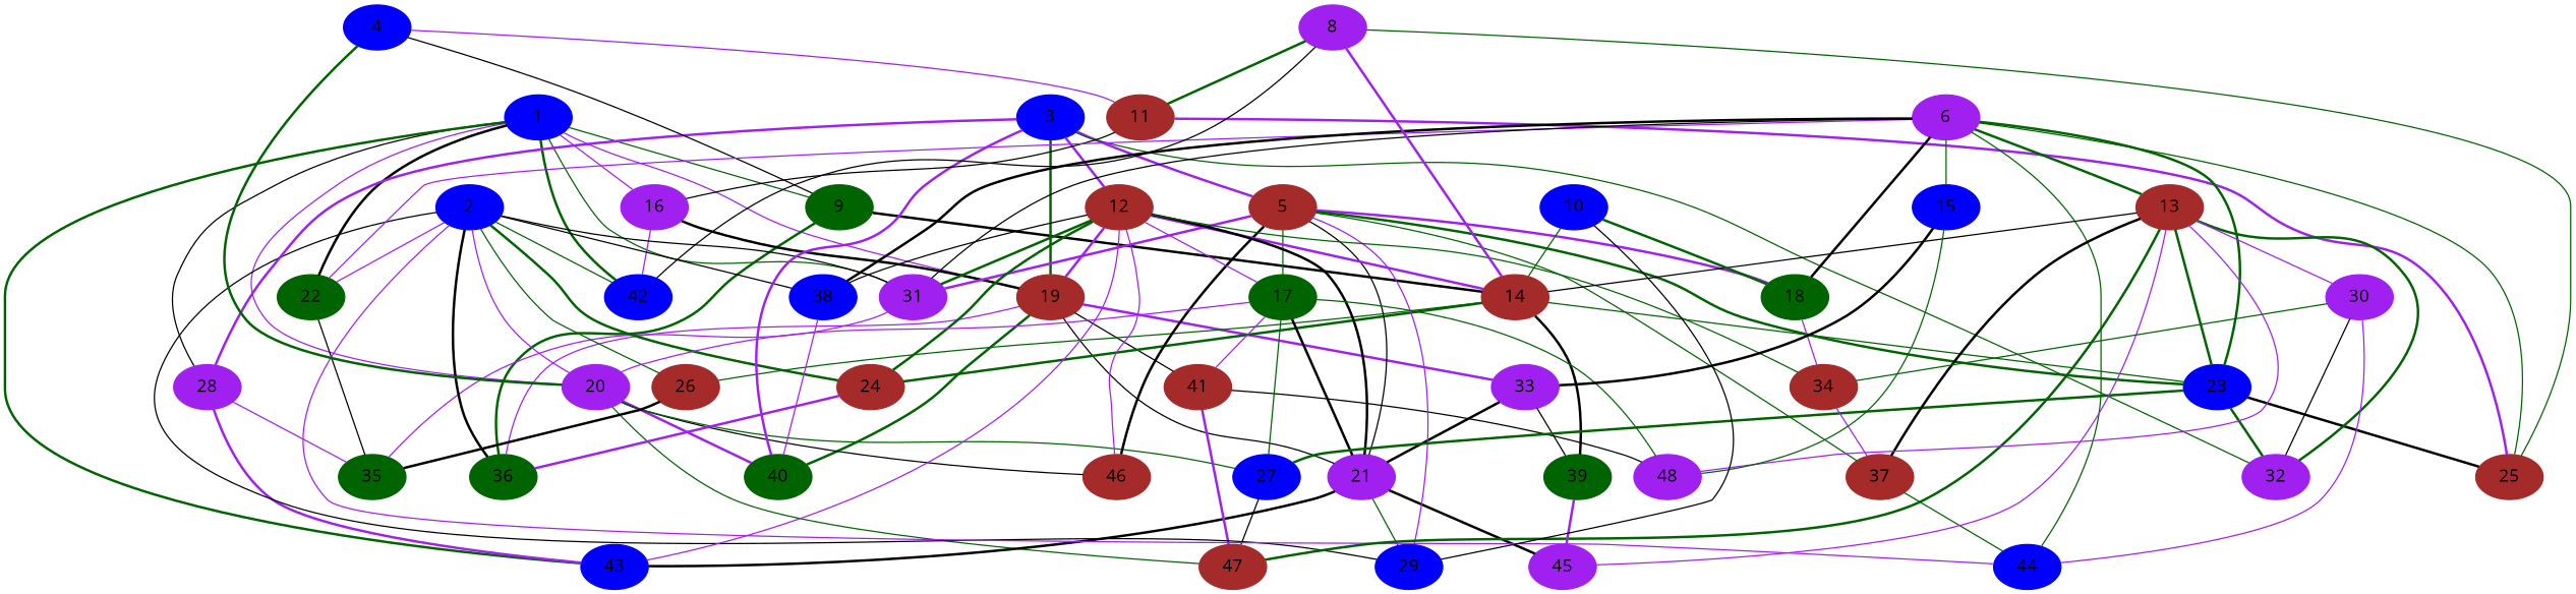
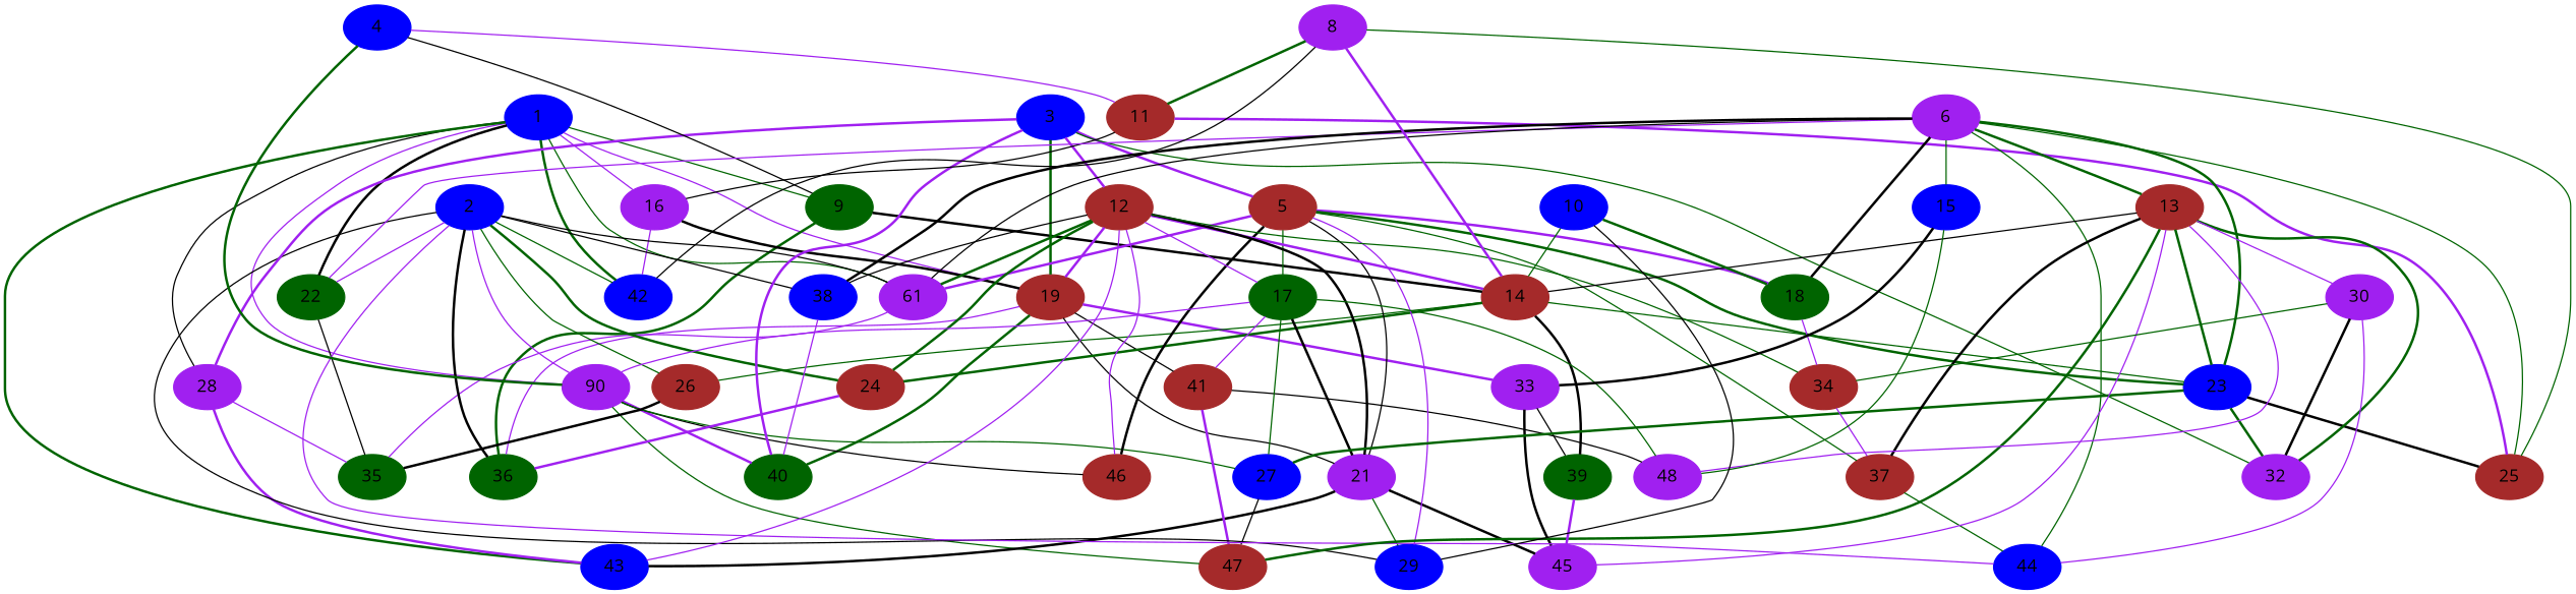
  graph {
    fontname="Open Sans"
    node [color=brown fontname="Open Sans" style=filled]
    edge [color=darkgreen fontname="Open Sans" style=solid weight=1.0]
    1 [color=blue]
    9 [color=darkgreen]
    16 [color=purple]
    19
-   20 [color=purple]
+   20 [color=purple label=90]
    22 [color=darkgreen]
    28 [color=purple]
-   31 [color=purple]
+   31 [color=purple label=61]
    42 [color=blue]
    43 [color=blue]
    36 [color=darkgreen]
    14
    40 [color=darkgreen]
    21 [color=purple]
    33 [color=purple]
    41
    46
    47
    27 [color=blue]
    35 [color=darkgreen]
    2 [color=blue]
    24
    26
    29 [color=blue]
    38 [color=blue]
    44 [color=blue]
    3 [color=blue]
    5
    12
    32 [color=purple]
    17 [color=darkgreen]
    18 [color=darkgreen]
    23 [color=blue]
    37
    34
    4 [color=blue]
    11
    25
    48 [color=purple]
    45 [color=purple]
    6 [color=purple]
    13
    15 [color=blue]
    30 [color=purple]
    8 [color=purple]
    39 [color=darkgreen]
    10 [color=blue]
    1 -- 9
    1 -- 16 [color=purple]
    1 -- 19 [color=purple]
    1 -- 20 [color=purple]
    1 -- 22 [color=black style=bold]
    1 -- 28 [color=black]
    1 -- 31
    1 -- 42 [style=bold]
    1 -- 43 [style=bold]
    9 -- 36 [style=bold]
    9 -- 14 [color=black style=bold]
    16 -- 19 [color=black style=bold]
    16 -- 42 [color=purple]
    19 -- 36 [color=purple]
    19 -- 40 [style=bold]
    19 -- 21 [color=black]
    19 -- 33 [color=purple style=bold]
    19 -- 41 [color=black]
    20 -- 40 [color=purple style=bold]
    20 -- 46 [color=black]
    20 -- 47
    20 -- 27
    22 -- 35 [color=black]
    28 -- 43 [color=purple style=bold]
    28 -- 35 [color=purple]
    31 -- 35 [color=purple]
    14 -- 24 [style=bold]
    14 -- 26 [weight=2.0]
    14 -- 23
    14 -- 39 [color=black style=bold weight=2.0]
    21 -- 43 [color=black style=bold]
    21 -- 29
    21 -- 45 [color=black style=bold]
-   33 -- 21 [color=black style=bold]
+   33 -- 45 [color=black style=bold]
    33 -- 39 [color=black]
    41 -- 47 [color=purple style=bold]
    41 -- 48 [color=black]
    27 -- 47 [color=black]
    2 -- 20 [color=purple]
    2 -- 22 [color=purple]
    2 -- 31 [color=black]
    2 -- 42
    2 -- 36 [color=black style=bold]
    2 -- 24 [style=bold]
    2 -- 26
    2 -- 29 [color=black]
    2 -- 38 [color=black]
    2 -- 44 [color=purple]
    24 -- 36 [color=purple style=bold]
    26 -- 35 [color=black style=bold]
    38 -- 40 [color=purple]
    3 -- 19 [style=bold weight=2.0]
    3 -- 28 [color=purple style=bold]
    3 -- 40 [color=purple style=bold]
    3 -- 5 [color=purple style=bold]
    3 -- 12 [color=purple style=bold weight=2.0]
    3 -- 32
    5 -- 31 [color=purple style=bold weight=2.0]
    5 -- 21 [color=black]
    5 -- 46 [color=black style=bold weight=2.0]
    5 -- 29 [color=purple]
    5 -- 17
    5 -- 18 [color=purple style=bold]
    5 -- 23 [style=bold]
    5 -- 37
    12 -- 19 [color=purple style=bold]
    12 -- 31 [style=bold]
    12 -- 43 [color=purple]
    12 -- 14 [color=purple style=bold]
    12 -- 21 [color=black style=bold]
    12 -- 46 [color=purple]
    12 -- 24 [style=bold]
    12 -- 38 [color=black]
    12 -- 17 [color=purple]
    12 -- 34
    17 -- 20 [color=purple]
    17 -- 21 [color=black style=bold weight=2.0]
    17 -- 41 [color=purple]
    17 -- 27
    17 -- 48
    18 -- 34 [color=purple]
    23 -- 27 [style=bold]
    23 -- 32 [style=bold]
    23 -- 25 [color=black style=bold]
    37 -- 44
    34 -- 37 [color=purple]
    4 -- 9 [color=black]
    4 -- 20 [style=bold weight=2.0]
    4 -- 11 [color=purple]
    11 -- 16 [color=black]
    11 -- 25 [color=purple style=bold]
    6 -- 22 [color=purple]
    6 -- 31 [color=black]
    6 -- 38 [color=black style=bold]
    6 -- 44
    6 -- 18 [color=black style=bold]
    6 -- 23 [style=bold]
    6 -- 25
    6 -- 13 [style=bold]
    6 -- 15 [weight=2.0]
    13 -- 14 [color=black]
    13 -- 47 [style=bold]
    13 -- 32 [style=bold]
    13 -- 23 [style=bold weight=2.0]
    13 -- 37 [color=black style=bold]
    13 -- 48 [color=purple]
    13 -- 45 [color=purple]
    13 -- 30 [color=purple]
    15 -- 33 [color=black style=bold]
    15 -- 48
    30 -- 44 [color=purple]
-   30 -- 32 [color=black]
+   30 -- 32 [color=black style=bold]
    30 -- 34
    8 -- 42 [color=black]
    8 -- 14 [color=purple style=bold]
    8 -- 11 [style=bold]
    8 -- 25
    39 -- 45 [color=purple style=bold]
    10 -- 14 [weight=2.0]
    10 -- 29 [color=black]
    10 -- 18 [style=bold]
  }
